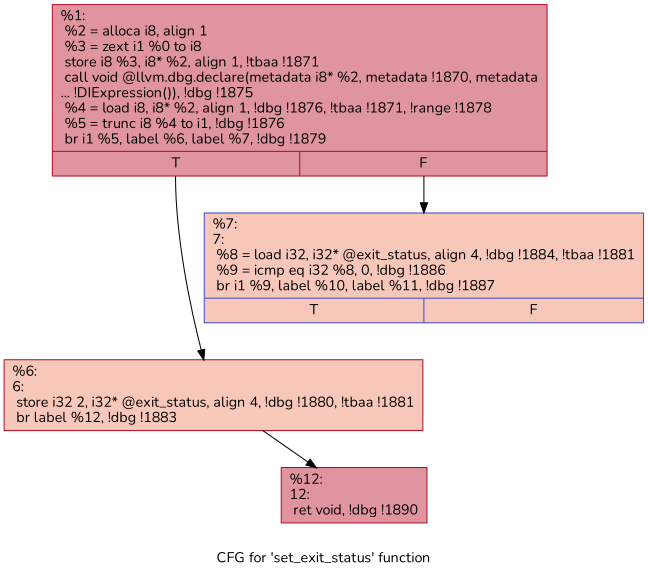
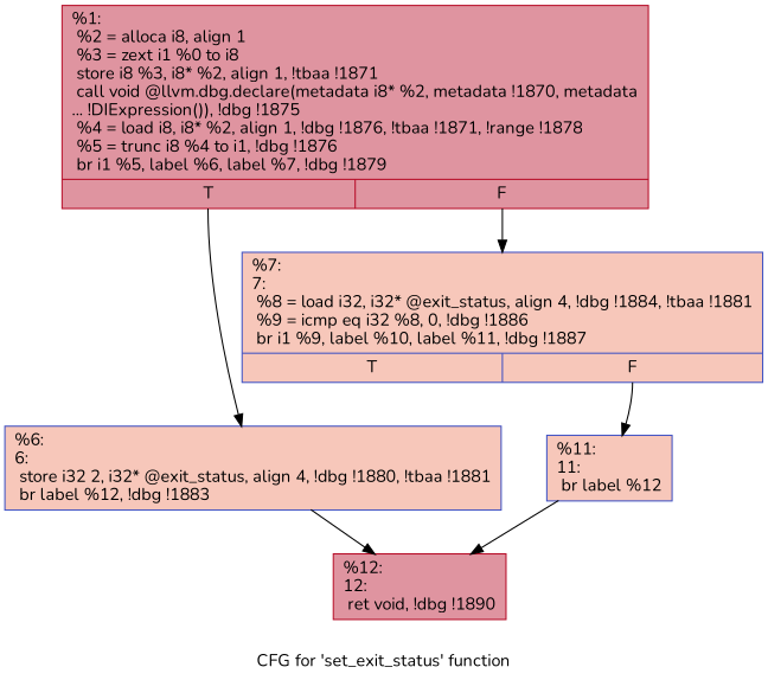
  digraph {
    fontname=Nunito
    label="CFG for 'set_exit_status' function"
    node [color="#3d50c3ff" fillcolor="#ec7f6370" fontname=Nunito shape=record style=filled]
    edge [fontname=Nunito]
    n1 [color="#b70d28ff" fillcolor="#b70d2870" label="{%1:\l  %2 = alloca i8, align 1\l  %3 = zext i1 %0 to i8\l  store i8 %3, i8* %2, align 1, !tbaa !1871\l  call void @llvm.dbg.declare(metadata i8* %2, metadata !1870, metadata\l... !DIExpression()), !dbg !1875\l  %4 = load i8, i8* %2, align 1, !dbg !1876, !tbaa !1871, !range !1878\l  %5 = trunc i8 %4 to i1, !dbg !1876\l  br i1 %5, label %6, label %7, !dbg !1879\l|{<s0>T|<s1>F}}"]
-   n2 [color="#b70d28ff" label="{%6:\l6:                                                \l  store i32 2, i32* @exit_status, align 4, !dbg !1880, !tbaa !1881\l  br label %12, !dbg !1883\l}"]
+   n2 [label="{%6:\l6:                                                \l  store i32 2, i32* @exit_status, align 4, !dbg !1880, !tbaa !1881\l  br label %12, !dbg !1883\l}"]
    n3 [label="{%7:\l7:                                                \l  %8 = load i32, i32* @exit_status, align 4, !dbg !1884, !tbaa !1881\l  %9 = icmp eq i32 %8, 0, !dbg !1886\l  br i1 %9, label %10, label %11, !dbg !1887\l|{<s0>T|<s1>F}}"]
    n4 [color="#b70d28ff" fillcolor="#b70d2870" label="{%12:\l12:                                               \l  ret void, !dbg !1890\l}"]
+   n5 [label="{%11:\l11:                                               \l  br label %12\l}"]
    n1 -> n2 [tailport=s0]
    n1 -> n3 [tailport=s1]
    n2 -> n4
+   n3 -> n5 [tailport=s1]
+   n5 -> n4
  }
